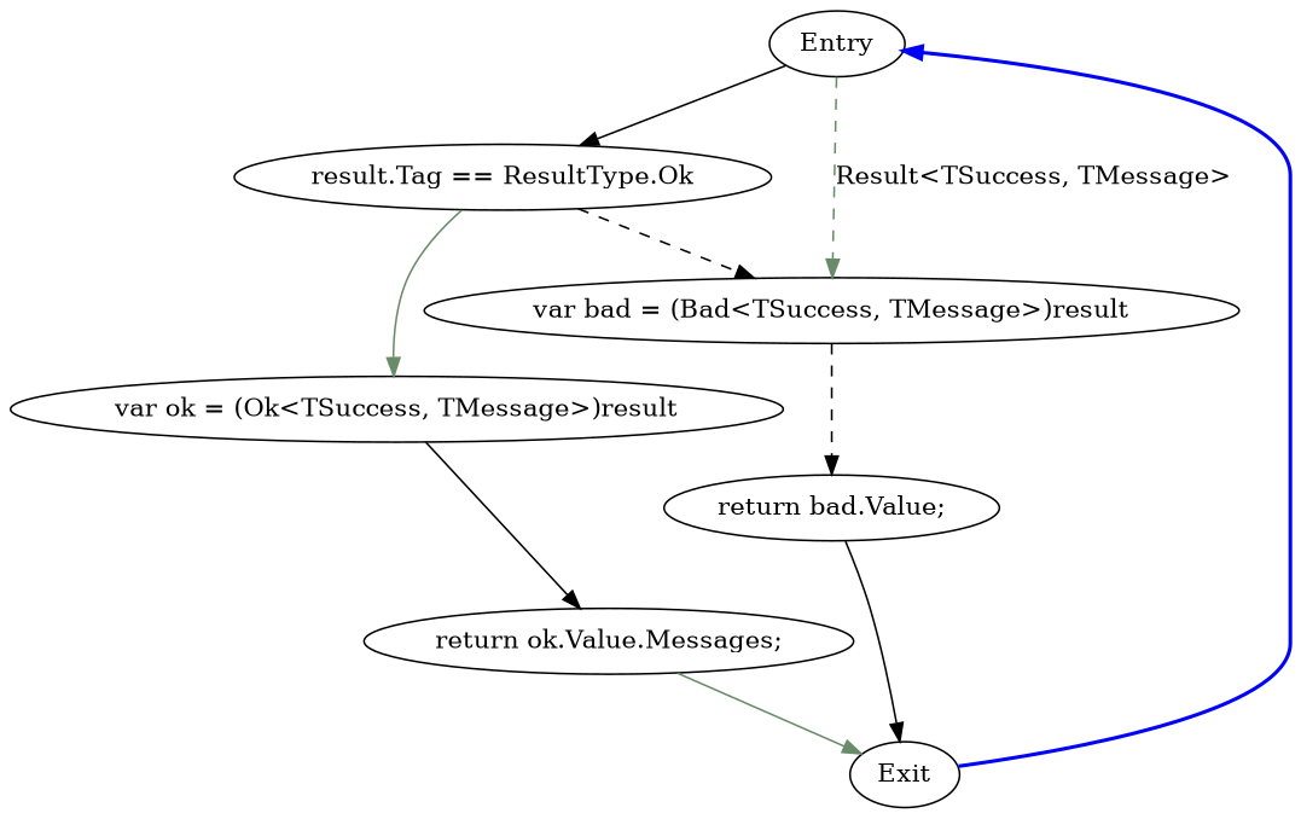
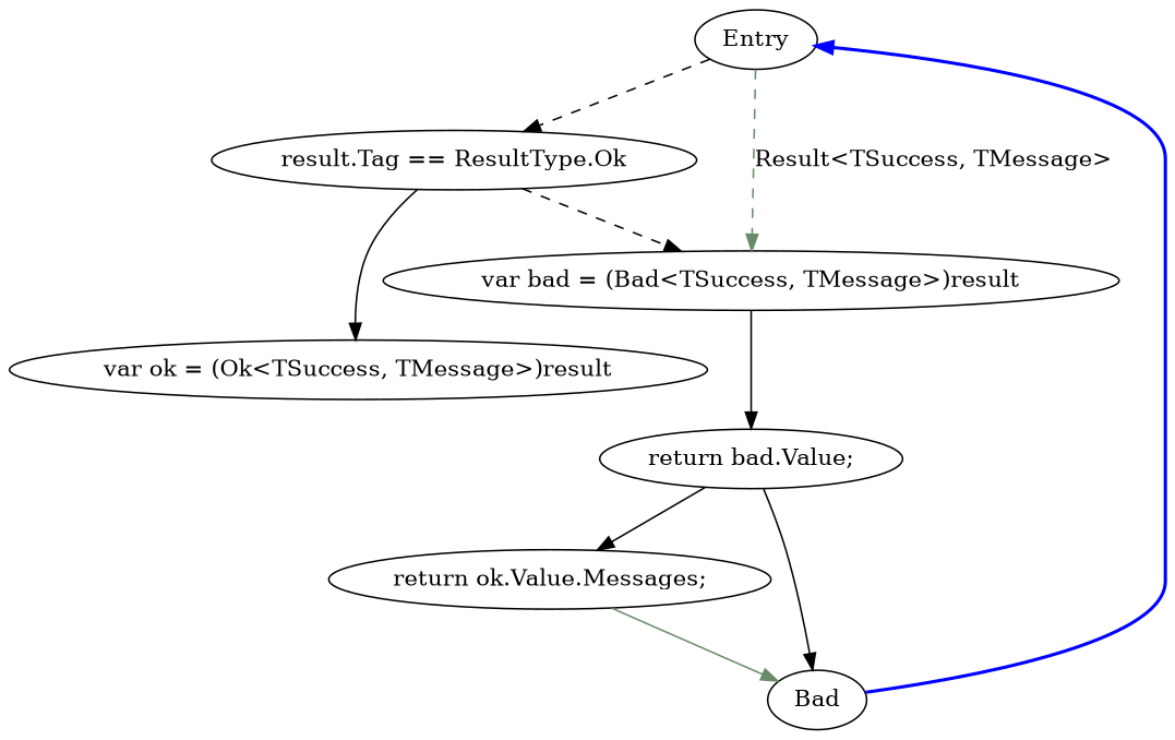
  digraph {
    node [cluster="CommandLine.Infrastructure.ResultExtensions.Messages<TSuccess, TMessage>(Result<TSuccess, TMessage>)" span="10-10"]
    edge [style=solid]
    n1 [label=Entry]
    n2 [label="result.Tag == ResultType.Ok" span="12-12"]
    n3 [label="var bad = (Bad<TSuccess, TMessage>)result" span="17-17"]
    n4 [label="var ok = (Ok<TSuccess, TMessage>)result" span="14-14"]
    n5 [label="return ok.Value.Messages;" span="15-15"]
    n6 [label="return bad.Value;" span="18-18"]
-   n7 [label=Exit]
-   n1 -> n2
+   n7 [label=Bad]
+   n1 -> n2 [style=dashed]
    n1 -> n3 [color=darkseagreen4 label="Result<TSuccess, TMessage>" style=dashed]
    n2 -> n3 [style=dashed]
-   n2 -> n4 [color=darkseagreen4]
-   n3 -> n6 [style=dashed]
-   n4 -> n5
+   n2 -> n4
+   n3 -> n6
+   n6 -> n5
    n5 -> n7 [color=darkseagreen4]
    n6 -> n7
    n7 -> n1 [color=blue style=bold]
  }
